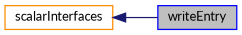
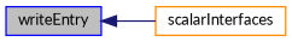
  digraph {
    rankdir=LR
    fontname=Lato
    node [fontname=Lato fontsize=10 shape=record]
    n1 [color=blue fillcolor=grey75 fontcolor=black height=0.2 label=writeEntry style=filled width=0.4]
    n2 [color=darkorange height=0.2 label=scalarInterfaces width=0.4]
-   n2 -> n1 [color=midnightblue dir=back fontname=Lato fontsize=10 labelfontname=FreeSans labelfontsize=10 style=solid]
+   n1 -> n2 [color=midnightblue dir=back fontname=Lato fontsize=10 labelfontname=FreeSans labelfontsize=10 style=solid]
  }
